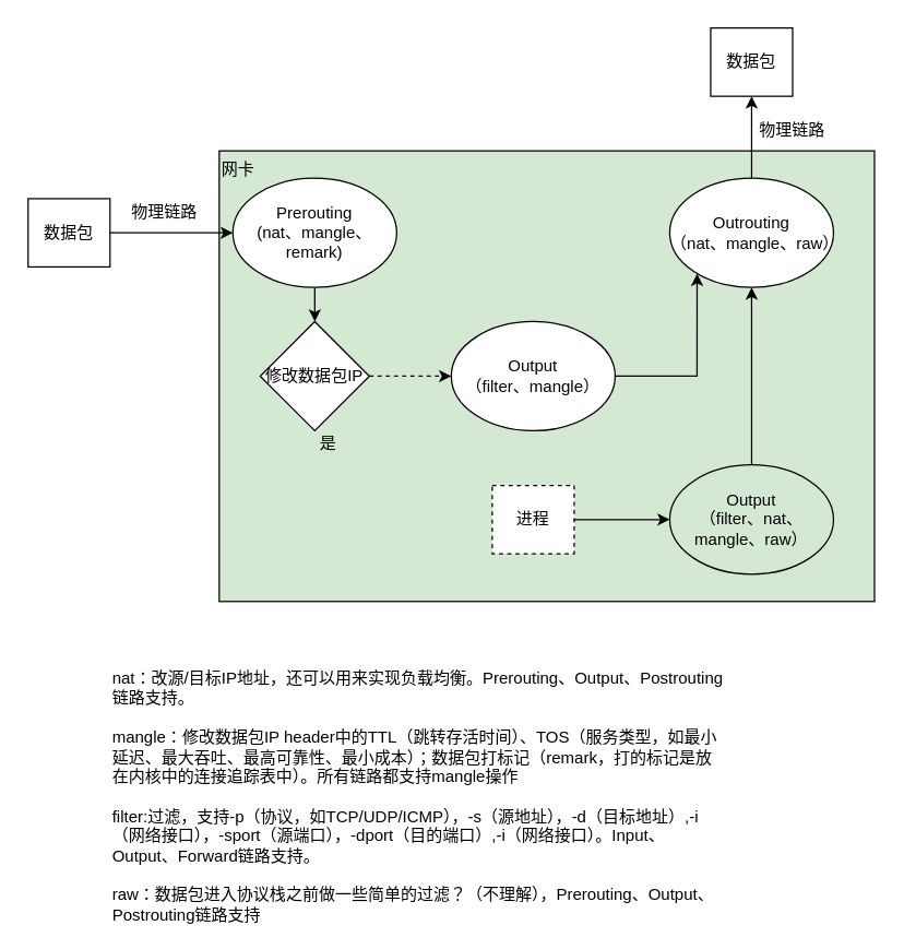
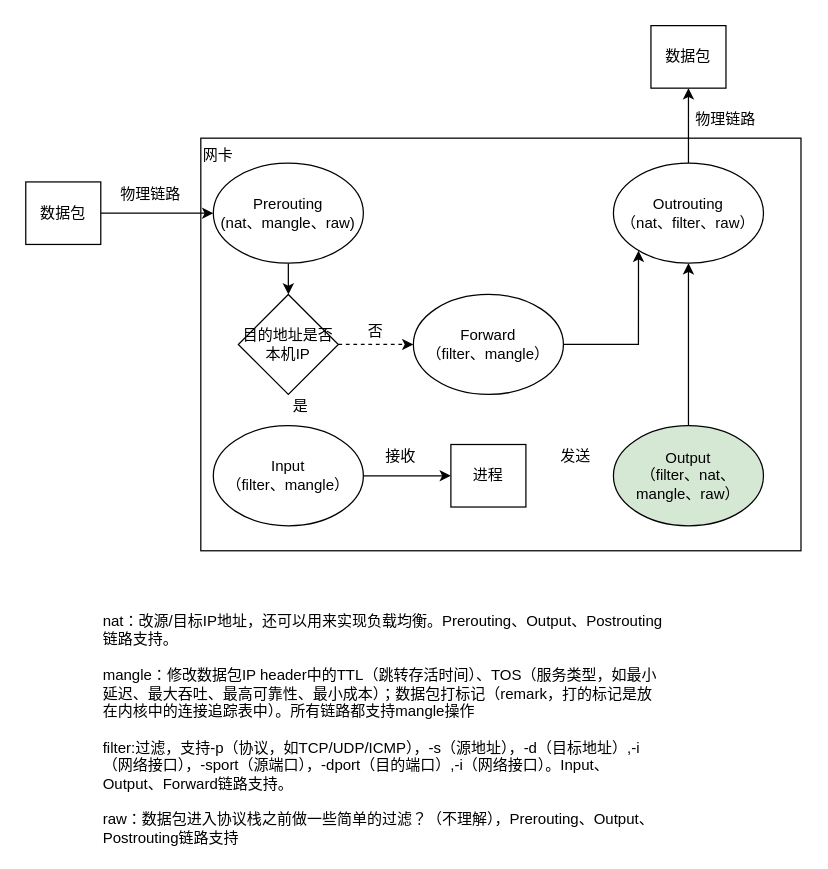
  <mxCell id="0" />
  <mxCell id="1" parent="0" />
- <mxCell id="2" value="网卡" style="rounded=0;whiteSpace=wrap;html=1;align=left;verticalAlign=top;fillColor=#d5e8d4;" vertex="1" parent="1"><mxGeometry x="160" y="110" width="480" height="330" as="geometry" /></mxCell>
+ <mxCell id="2" value="网卡" style="rounded=0;whiteSpace=wrap;html=1;align=left;verticalAlign=top;" vertex="1" parent="1"><mxGeometry x="160" y="110" width="480" height="330" as="geometry" /></mxCell>
  <mxCell id="3" value="" style="edgeStyle=orthogonalEdgeStyle;rounded=0;orthogonalLoop=1;jettySize=auto;html=1;" edge="1" parent="1" source="4" target="6"><mxGeometry relative="1" as="geometry" /></mxCell>
  <mxCell id="4" value="数据包" style="rounded=0;whiteSpace=wrap;html=1;" vertex="1" parent="1"><mxGeometry x="20" y="145" width="60" height="50" as="geometry" /></mxCell>
  <mxCell id="5" value="" style="edgeStyle=orthogonalEdgeStyle;rounded=0;orthogonalLoop=1;jettySize=auto;html=1;" edge="1" parent="1" source="6" target="8"><mxGeometry relative="1" as="geometry" /></mxCell>
- <mxCell id="6" value="Prerouting&lt;br&gt;(nat、mangle、remark)" style="ellipse;whiteSpace=wrap;html=1;" vertex="1" parent="1"><mxGeometry x="170" y="130" width="120" height="80" as="geometry" /></mxCell>
+ <mxCell id="6" value="Prerouting&lt;br&gt;(nat、mangle、raw)" style="ellipse;whiteSpace=wrap;html=1;" vertex="1" parent="1"><mxGeometry x="170" y="130" width="120" height="80" as="geometry" /></mxCell>
  <mxCell id="7" value="" style="edgeStyle=orthogonalEdgeStyle;rounded=0;orthogonalLoop=1;jettySize=auto;html=1;dashed=1;" edge="1" parent="1" source="8" target="19"><mxGeometry relative="1" as="geometry" /></mxCell>
- <mxCell id="8" value="修改数据包IP" style="rhombus;whiteSpace=wrap;html=1;" vertex="1" parent="1"><mxGeometry x="190" y="235" width="80" height="80" as="geometry" /></mxCell>
+ <mxCell id="8" value="目的地址是否本机IP" style="rhombus;whiteSpace=wrap;html=1;" vertex="1" parent="1"><mxGeometry x="190" y="235" width="80" height="80" as="geometry" /></mxCell>
+ <mxCell id="9" value="" style="edgeStyle=orthogonalEdgeStyle;rounded=0;orthogonalLoop=1;jettySize=auto;html=1;" edge="1" parent="1" source="10" target="13"><mxGeometry relative="1" as="geometry" /></mxCell>
+ <mxCell id="10" value="Input&lt;br&gt;（filter、mangle）" style="ellipse;whiteSpace=wrap;html=1;" vertex="1" parent="1"><mxGeometry x="170" y="340" width="120" height="80" as="geometry" /></mxCell>
  <mxCell id="11" value="是" style="text;strokeColor=none;align=center;fillColor=none;html=1;verticalAlign=middle;whiteSpace=wrap;rounded=0;" vertex="1" parent="1"><mxGeometry x="210" y="310" width="60" height="30" as="geometry" /></mxCell>
- <mxCell id="12" value="" style="edgeStyle=orthogonalEdgeStyle;rounded=0;orthogonalLoop=1;jettySize=auto;html=1;" edge="1" parent="1" source="13" target="15"><mxGeometry relative="1" as="geometry" /></mxCell>
- <mxCell id="13" value="进程" style="rounded=0;whiteSpace=wrap;html=1;dashed=1;" vertex="1" parent="1"><mxGeometry x="360" y="355" width="60" height="50" as="geometry" /></mxCell>
+ <mxCell id="13" value="进程" style="rounded=0;whiteSpace=wrap;html=1;" vertex="1" parent="1"><mxGeometry x="360" y="355" width="60" height="50" as="geometry" /></mxCell>
  <mxCell id="14" value="" style="edgeStyle=orthogonalEdgeStyle;rounded=0;orthogonalLoop=1;jettySize=auto;html=1;" edge="1" parent="1" source="15"><mxGeometry relative="1" as="geometry"><mxPoint x="550" y="210" as="targetPoint" /></mxGeometry></mxCell>
  <mxCell id="15" value="Output&lt;br&gt;（filter、nat、mangle、raw）" style="ellipse;whiteSpace=wrap;html=1;fillColor=#d5e8d4;" vertex="1" parent="1"><mxGeometry x="490" y="340" width="120" height="80" as="geometry" /></mxCell>
  <mxCell id="16" value="" style="edgeStyle=orthogonalEdgeStyle;rounded=0;orthogonalLoop=1;jettySize=auto;html=1;" edge="1" parent="1" source="17" target="21"><mxGeometry relative="1" as="geometry" /></mxCell>
- <mxCell id="17" value="Outrouting&lt;br&gt;（nat、mangle、raw）" style="ellipse;whiteSpace=wrap;html=1;" vertex="1" parent="1"><mxGeometry x="490" y="130" width="120" height="80" as="geometry" /></mxCell>
+ <mxCell id="17" value="Outrouting&lt;br&gt;（nat、filter、raw）" style="ellipse;whiteSpace=wrap;html=1;" vertex="1" parent="1"><mxGeometry x="490" y="130" width="120" height="80" as="geometry" /></mxCell>
  <mxCell id="18" value="" style="edgeStyle=orthogonalEdgeStyle;rounded=0;orthogonalLoop=1;jettySize=auto;html=1;entryX=0.167;entryY=0.875;entryDx=0;entryDy=0;entryPerimeter=0;" edge="1" parent="1" source="19" target="17"><mxGeometry relative="1" as="geometry"><mxPoint x="520" y="210" as="targetPoint" /></mxGeometry></mxCell>
- <mxCell id="19" value="Output&lt;br&gt;（filter、mangle）" style="ellipse;whiteSpace=wrap;html=1;" vertex="1" parent="1"><mxGeometry x="330" y="235" width="120" height="80" as="geometry" /></mxCell>
+ <mxCell id="19" value="Forward&lt;br&gt;（filter、mangle）" style="ellipse;whiteSpace=wrap;html=1;" vertex="1" parent="1"><mxGeometry x="330" y="235" width="120" height="80" as="geometry" /></mxCell>
+ <mxCell id="20" value="否" style="text;strokeColor=none;align=center;fillColor=none;html=1;verticalAlign=middle;whiteSpace=wrap;rounded=0;" vertex="1" parent="1"><mxGeometry x="270" y="250" width="60" height="30" as="geometry" /></mxCell>
  <mxCell id="21" value="数据包" style="rounded=0;whiteSpace=wrap;html=1;" vertex="1" parent="1"><mxGeometry x="520" y="20" width="60" height="50" as="geometry" /></mxCell>
  <mxCell id="22" value="物理链路" style="text;strokeColor=none;align=center;fillColor=none;html=1;verticalAlign=middle;whiteSpace=wrap;rounded=0;" vertex="1" parent="1"><mxGeometry x="550" y="80" width="60" height="30" as="geometry" /></mxCell>
  <mxCell id="23" value="物理链路" style="text;strokeColor=none;align=center;fillColor=none;html=1;verticalAlign=middle;whiteSpace=wrap;rounded=0;" vertex="1" parent="1"><mxGeometry x="90" y="140" width="60" height="30" as="geometry" /></mxCell>
+ <mxCell id="24" value="接收" style="text;strokeColor=none;align=center;fillColor=none;html=1;verticalAlign=middle;whiteSpace=wrap;rounded=0;" vertex="1" parent="1"><mxGeometry x="290" y="350" width="60" height="30" as="geometry" /></mxCell>
+ <mxCell id="25" value="发送" style="text;strokeColor=none;align=center;fillColor=none;html=1;verticalAlign=middle;whiteSpace=wrap;rounded=0;" vertex="1" parent="1"><mxGeometry x="430" y="350" width="60" height="30" as="geometry" /></mxCell>
  <mxCell id="26" value="nat：改源/目标IP地址，还可以用来实现负载均衡。Prerouting、Output、Postrouting链路支持。&lt;br&gt;&lt;br&gt;mangle：修改数据包IP header中的TTL（跳转存活时间）、TOS（服务类型，如最小延迟、最大吞吐、最高可靠性、最小成本）；数据包打标记（remark，打的标记是放在内核中的连接追踪表中）。所有链路都支持mangle操作&lt;br&gt;&lt;br&gt;filter:过滤，支持-p（协议，如TCP/UDP/ICMP），-s（源地址），-d（目标地址）,-i（网络接口），-sport（源端口），-dport（目的端口）,-i（网络接口）。Input、Output、Forward链路支持。&lt;br&gt;&lt;br&gt;raw：数据包进入协议栈之前做一些简单的过滤？（不理解），Prerouting、Output、Postrouting链路支持&lt;br&gt;&lt;br&gt;" style="text;strokeColor=none;align=left;fillColor=none;html=1;verticalAlign=top;whiteSpace=wrap;rounded=0;" vertex="1" parent="1"><mxGeometry x="80" y="483" width="450" height="190" as="geometry" /></mxCell>
